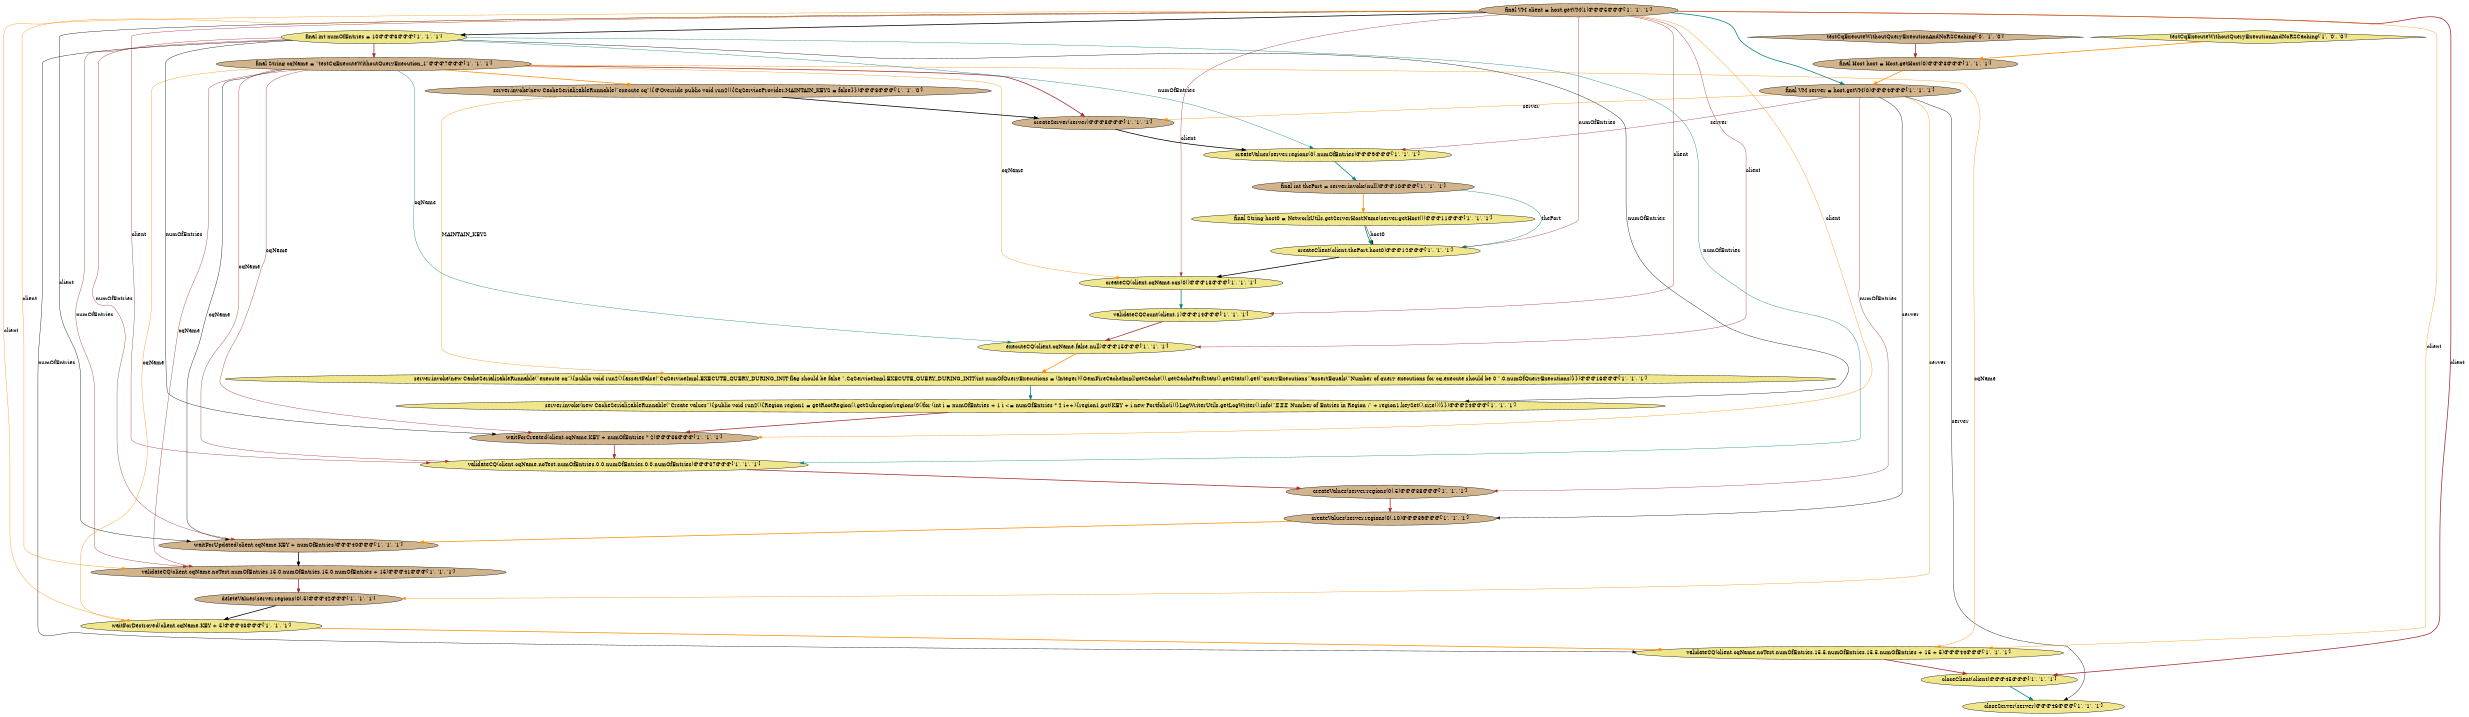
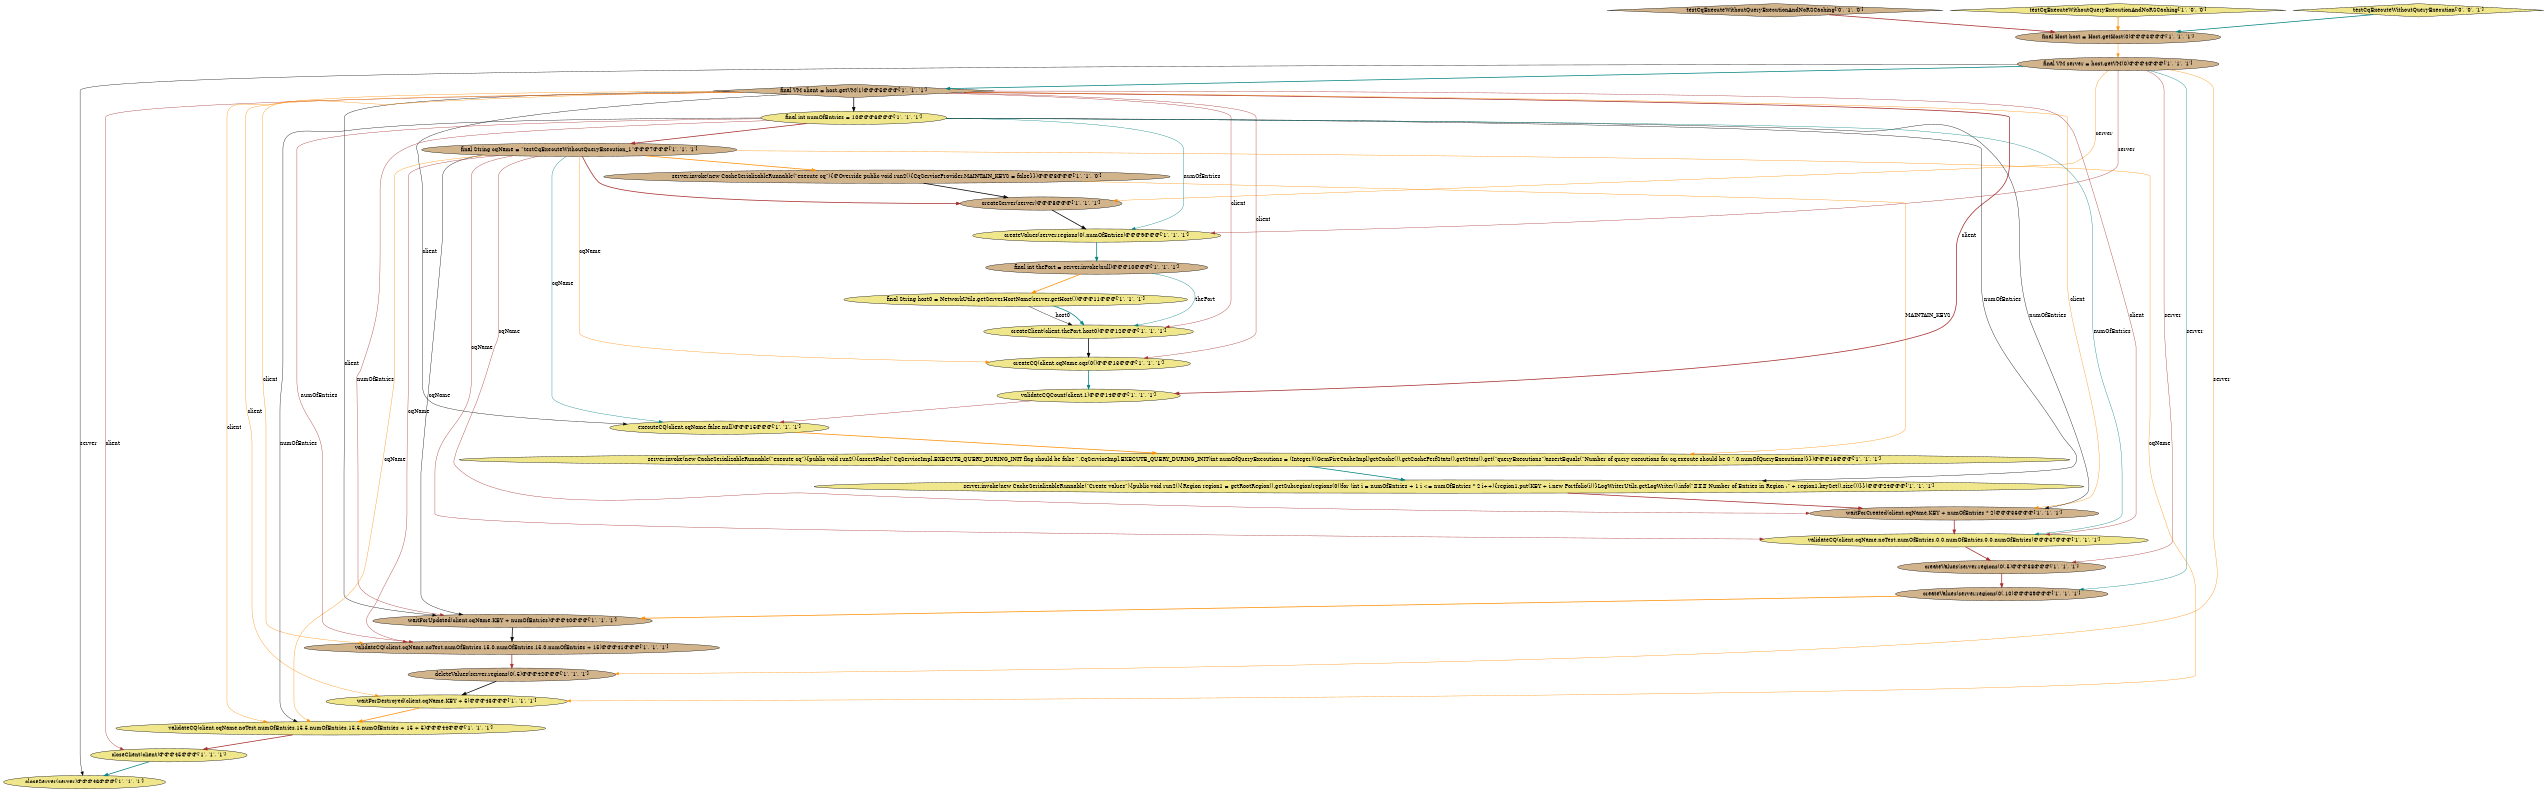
  digraph {
    node [fillcolor=khaki shape=ellipse style=filled]
    edge [color=brown style=solid]
    n1 [label="validateCQCount(client,1)@@@14@@@['1', '1', '1']"]
    n2 [label="executeCQ(client,cqName,false,null)@@@15@@@['1', '1', '1']"]
    n3 [label="server.invoke(new CacheSerializableRunnable(\"execute cq\"){public void run2(){assertFalse(\"CqServiceImpl.EXECUTE_QUERY_DURING_INIT flag should be false \",CqServiceImpl.EXECUTE_QUERY_DURING_INIT)int numOfQueryExecutions = (Integer)((GemFireCacheImpl)getCache()).getCachePerfStats().getStats().get(\"queryExecutions\")assertEquals(\"Number of query executions for cq.execute should be 0 \",0,numOfQueryExecutions)}})@@@16@@@['1', '1', '1']"]
    n4 [label="final String host0 = NetworkUtils.getServerHostName(server.getHost())@@@11@@@['1', '1', '1']"]
    n5 [label="createClient(client,thePort,host0)@@@12@@@['1', '1', '1']"]
    n6 [label="createCQ(client,cqName,cqs(0()@@@13@@@['1', '1', '1']"]
    n7 [fillcolor=tan label="final Host host = Host.getHost(0)@@@3@@@['1', '1', '1']"]
    n8 [fillcolor=tan label="final VM server = host.getVM(0)@@@4@@@['1', '1', '1']"]
    n9 [label="closeServer(server)@@@46@@@['1', '1', '1']"]
    n10 [fillcolor=tan label="createServer(server)@@@8@@@['1', '1', '1']"]
    n11 [label="createValues(server,regions(0(,numOfEntries)@@@9@@@['1', '1', '1']"]
    n12 [fillcolor=tan label="createValues(server,regions(0(,10)@@@39@@@['1', '1', '1']"]
    n13 [fillcolor=tan label="deleteValues(server,regions(0(,5)@@@42@@@['1', '1', '1']"]
    n14 [fillcolor=tan label="createValues(server,regions(0(,5)@@@38@@@['1', '1', '1']"]
-   n15 [fillcolor=tan label="final VM client = host.getVM(1)@@@5@@@['1', '1', '1']"]
+   n15 [fillcolor=tan label="final VM client = host.getVM(1)@@@5@@@['1', '1', '1']" shape=diamond]
    n16 [label="server.invoke(new CacheSerializableRunnable(\"Create values\"){public void run2(){Region region1 = getRootRegion().getSubregion(regions(0()for (int i = numOfEntries + 1 i <= numOfEntries * 2 i++){region1.put(KEY + i,new Portfolio(i))}LogWriterUtils.getLogWriter().info(\"### Number of Entries in Region :\" + region1.keySet().size())}})@@@24@@@['1', '1', '1']"]
    n17 [fillcolor=tan label="waitForCreated(client,cqName,KEY + numOfEntries * 2)@@@36@@@['1', '1', '1']"]
    n18 [label="validateCQ(client,cqName,noTest,numOfEntries,0,0,numOfEntries,0,0,numOfEntries)@@@37@@@['1', '1', '1']"]
    n19 [fillcolor=tan label="testCqExecuteWithoutQueryExecutionAndNoRSCaching['0', '1', '0']" shape=diamond]
    n20 [fillcolor=tan label="waitForUpdated(client,cqName,KEY + numOfEntries)@@@40@@@['1', '1', '1']"]
    n21 [fillcolor=tan label="validateCQ(client,cqName,noTest,numOfEntries,15,0,numOfEntries,15,0,numOfEntries + 15)@@@41@@@['1', '1', '1']"]
    n22 [label="closeClient(client)@@@45@@@['1', '1', '1']"]
    n23 [fillcolor=tan label="final int thePort = server.invoke(null)@@@10@@@['1', '1', '1']"]
    n24 [label="waitForDestroyed(client,cqName,KEY + 5)@@@43@@@['1', '1', '1']"]
    n25 [label="testCqExecuteWithoutQueryExecutionAndNoRSCaching['1', '0', '0']" shape=diamond]
    n26 [label="validateCQ(client,cqName,noTest,numOfEntries,15,5,numOfEntries,15,5,numOfEntries + 15 + 5)@@@44@@@['1', '1', '1']"]
+   n27 [label="testCqExecuteWithoutQueryExecution['0', '0', '1']" shape=diamond]
    n28 [fillcolor=tan label="final String cqName = \"testCqExecuteWithoutQueryExecution_1\"@@@7@@@['1', '1', '1']"]
    n29 [fillcolor=tan label="server.invoke(new CacheSerializableRunnable(\"execute cq\"){@Override public void run2(){CqServiceProvider.MAINTAIN_KEYS = false}})@@@8@@@['1', '1', '0']"]
    n30 [label="final int numOfEntries = 10@@@6@@@['1', '1', '1']"]
-   n1 -> n2 [style=bold]
+   n1 -> n2
    n2 -> n3 [color=darkorange style=bold]
    n3 -> n16 [color=teal style=bold]
    n4 -> n5 [color=black label=host0]
    n4 -> n5 [color=teal style=bold]
    n5 -> n6 [color=black style=bold]
    n6 -> n1 [color=teal style=bold]
-   n7 -> n8 [color=darkorange style=bold]
+   n7 -> n8 [color=darkorange]
    n8 -> n9 [color=black label=server]
    n8 -> n10 [color=darkorange label=server]
    n8 -> n11 [label=server]
-   n8 -> n12 [color=black label=server]
+   n8 -> n12 [color=teal label=server]
    n8 -> n13 [color=darkorange label=server]
-   n8 -> n14 [label=numOfEntries]
-   n15 -> n8 [color=teal style=bold]
+   n8 -> n14 [label=server]
+   n8 -> n15 [color=teal style=bold]
    n10 -> n11 [color=black style=bold]
    n11 -> n23 [color=teal style=bold]
    n12 -> n20 [color=darkorange style=bold]
    n13 -> n24 [color=black style=bold]
    n14 -> n12 [style=bold]
-   n15 -> n1 [label=client]
-   n15 -> n2 [label=client]
-   n15 -> n5 [label=numOfEntries]
+   n15 -> n1 [label=client style=bold]
+   n15 -> n2 [color=black label=client]
+   n15 -> n5 [label=client]
    n15 -> n6 [label=client]
    n15 -> n17 [color=darkorange label=client]
    n15 -> n18 [label=client]
    n15 -> n20 [color=black label=client]
    n15 -> n21 [color=darkorange label=client]
-   n15 -> n22 [label=client style=bold]
+   n15 -> n22 [label=client]
    n15 -> n24 [color=darkorange label=client]
    n15 -> n26 [color=darkorange label=client]
    n15 -> n30 [color=black style=bold]
    n16 -> n17 [style=bold]
    n17 -> n18 [style=bold]
    n18 -> n14 [style=bold]
    n19 -> n7 [style=bold]
    n20 -> n21 [color=black style=bold]
    n21 -> n13 [style=bold]
    n22 -> n9 [color=teal style=bold]
    n23 -> n4 [color=darkorange style=bold]
    n23 -> n5 [color=teal label=thePort]
    n24 -> n26 [color=darkorange style=bold]
    n25 -> n7 [color=darkorange style=bold]
    n26 -> n22 [style=bold]
+   n27 -> n7 [color=teal style=bold]
    n28 -> n2 [color=teal label=cqName]
    n28 -> n6 [color=darkorange label=cqName]
    n28 -> n10 [style=bold]
    n28 -> n17 [label=cqName]
    n28 -> n18 [label=cqName]
    n28 -> n20 [color=black label=cqName]
    n28 -> n21 [label=cqName]
    n28 -> n24 [color=darkorange label=cqName]
    n28 -> n26 [color=darkorange label=cqName]
    n28 -> n29 [color=darkorange style=bold]
    n29 -> n3 [color=darkorange label=MAINTAIN_KEYS]
    n29 -> n10 [color=black style=bold]
    n30 -> n11 [color=teal label=numOfEntries]
    n30 -> n16 [color=black label=numOfEntries]
    n30 -> n17 [color=black label=numOfEntries]
    n30 -> n18 [color=teal label=numOfEntries]
    n30 -> n20 [label=numOfEntries]
    n30 -> n21 [label=numOfEntries]
    n30 -> n26 [color=black label=numOfEntries]
    n30 -> n28 [style=bold]
  }
